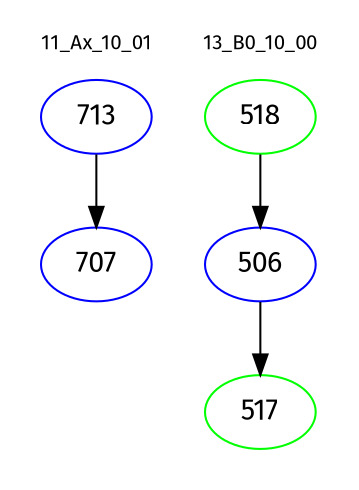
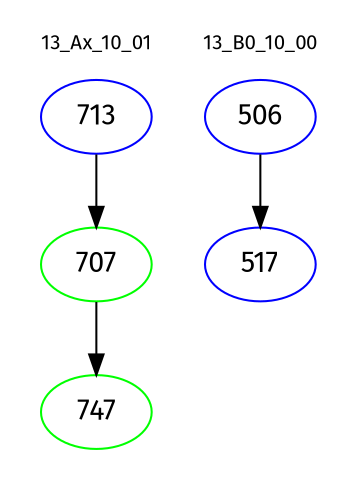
  digraph {
    fontname="Fira Sans"
    node [color=blue fontname="Fira Sans"]
    edge [color=black fontname="Fira Sans"]
    n1 [label=713]
-   n2 [label=707]
-   n4 [color=green label=518]
+   n2 [color=green label=707]
+   n3 [color=green label=747]
    n5 [label=506]
-   n6 [color=green label=517]
+   n6 [label=517]
    subgraph cluster_1 {
      color=white
      fontsize=10
-     label="11_Ax_10_01"
+     label="13_Ax_10_01"
      n1
      n2
+     n3
    }
    subgraph cluster_2 {
      color=white
      fontsize=10
      label="13_B0_10_00"
-     n4
      n5
      n6
    }
    n1 -> n2
-   n4 -> n5
+   n2 -> n3
    n5 -> n6
  }
